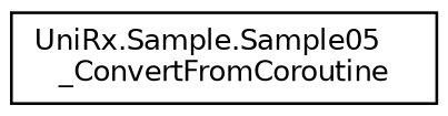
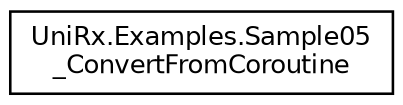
  digraph {
    rankdir=LR
-   n1 [color=black fillcolor=white fontname=Helvetica fontsize=10 height=0.2 label="UniRx.Sample.Sample05\l_ConvertFromCoroutine" shape=record style=filled width=0.4]
+   n1 [color=black fillcolor=white fontname=Helvetica fontsize=10 height=0.2 label="UniRx.Examples.Sample05\l_ConvertFromCoroutine" shape=record style=filled width=0.4]
  }
